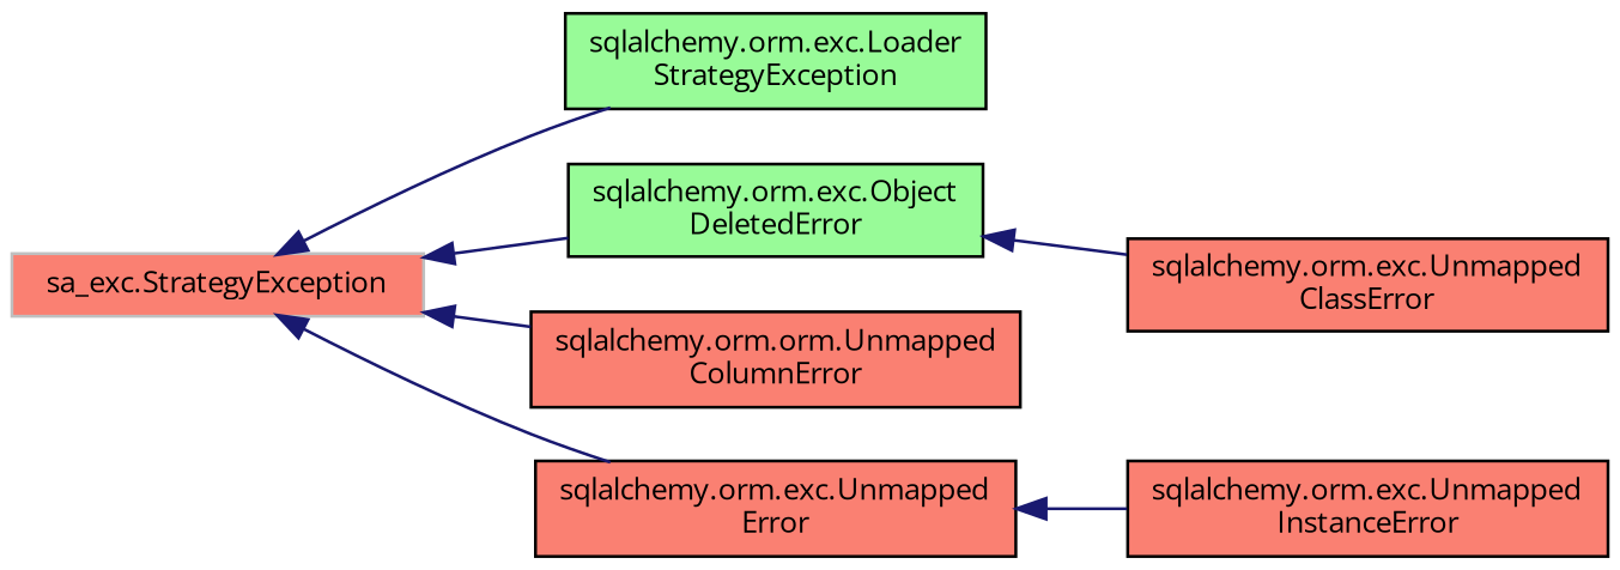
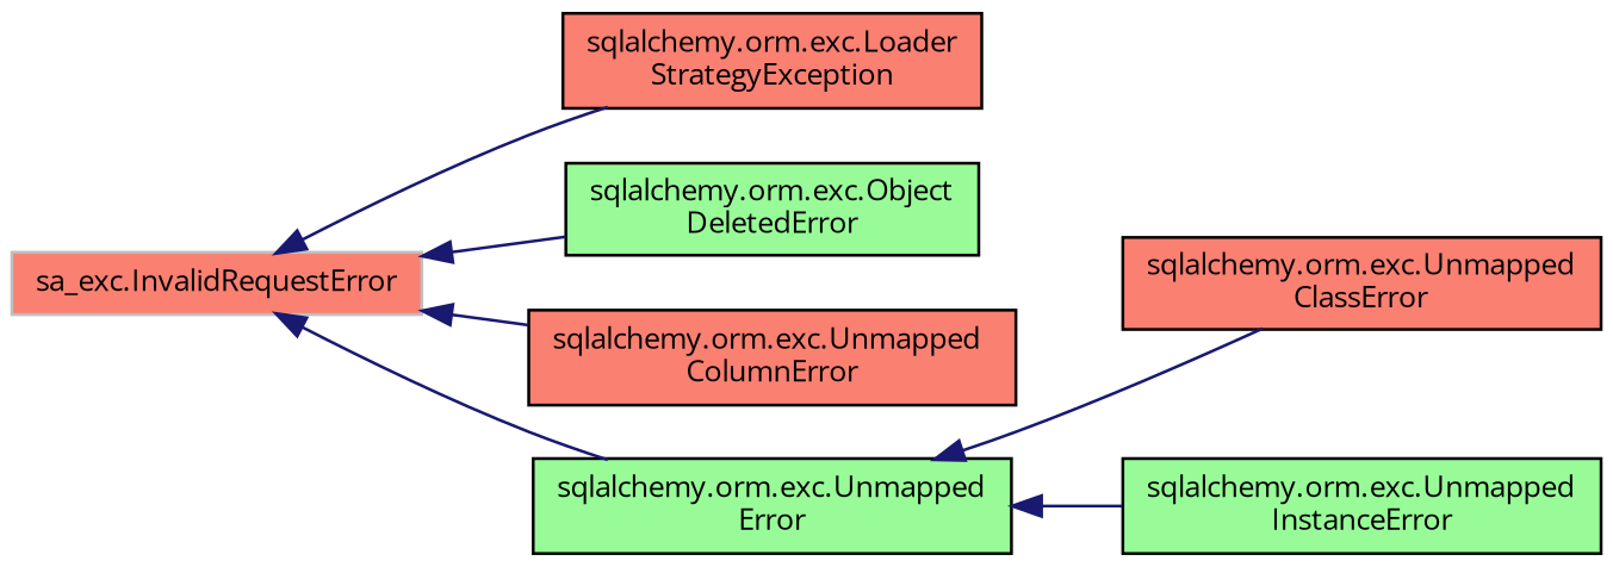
  digraph {
    fontname="Open Sans"
    rankdir=LR
    node [color=black fillcolor=salmon fontname="Open Sans" fontsize=10 shape=record style=filled]
    edge [color=midnightblue dir=back fontname="Open Sans" fontsize=10 labelfontname=Helvetica labelfontsize=10 style=solid]
-   n1 [color=grey75 height=0.2 label="sa_exc.StrategyException" width=0.4]
-   n2 [fillcolor=palegreen height=0.2 label="sqlalchemy.orm.exc.Loader\lStrategyException" width=0.4]
+   n1 [color=grey75 height=0.2 label="sa_exc.InvalidRequestError" width=0.4]
+   n2 [height=0.2 label="sqlalchemy.orm.exc.Loader\lStrategyException" width=0.4]
    n3 [fillcolor=palegreen height=0.2 label="sqlalchemy.orm.exc.Object\lDeletedError" width=0.4]
-   n4 [height=0.2 label="sqlalchemy.orm.orm.Unmapped\lColumnError" width=0.4]
-   n5 [height=0.2 label="sqlalchemy.orm.exc.Unmapped\lError" width=0.4]
+   n4 [height=0.2 label="sqlalchemy.orm.exc.Unmapped\lColumnError" width=0.4]
+   n5 [fillcolor=palegreen height=0.2 label="sqlalchemy.orm.exc.Unmapped\lError" width=0.4]
    n6 [height=0.2 label="sqlalchemy.orm.exc.Unmapped\lClassError" width=0.4]
-   n7 [height=0.2 label="sqlalchemy.orm.exc.Unmapped\lInstanceError" width=0.4]
+   n7 [fillcolor=palegreen height=0.2 label="sqlalchemy.orm.exc.Unmapped\lInstanceError" width=0.4]
    n1 -> n2
    n1 -> n3
    n1 -> n4
    n1 -> n5
-   n3 -> n6
+   n5 -> n6
    n5 -> n7
  }
